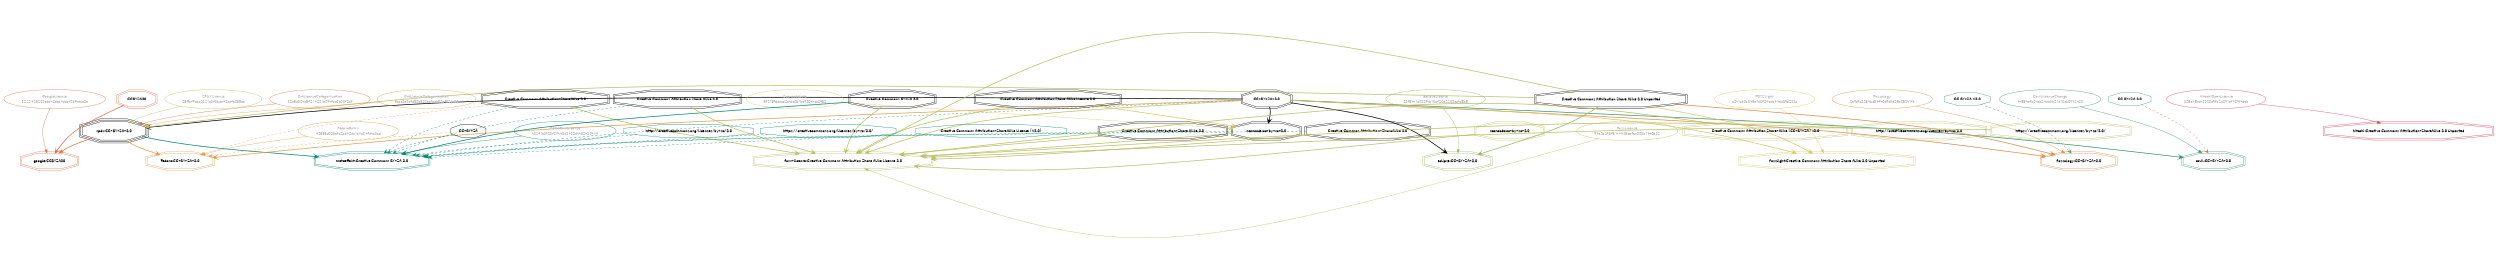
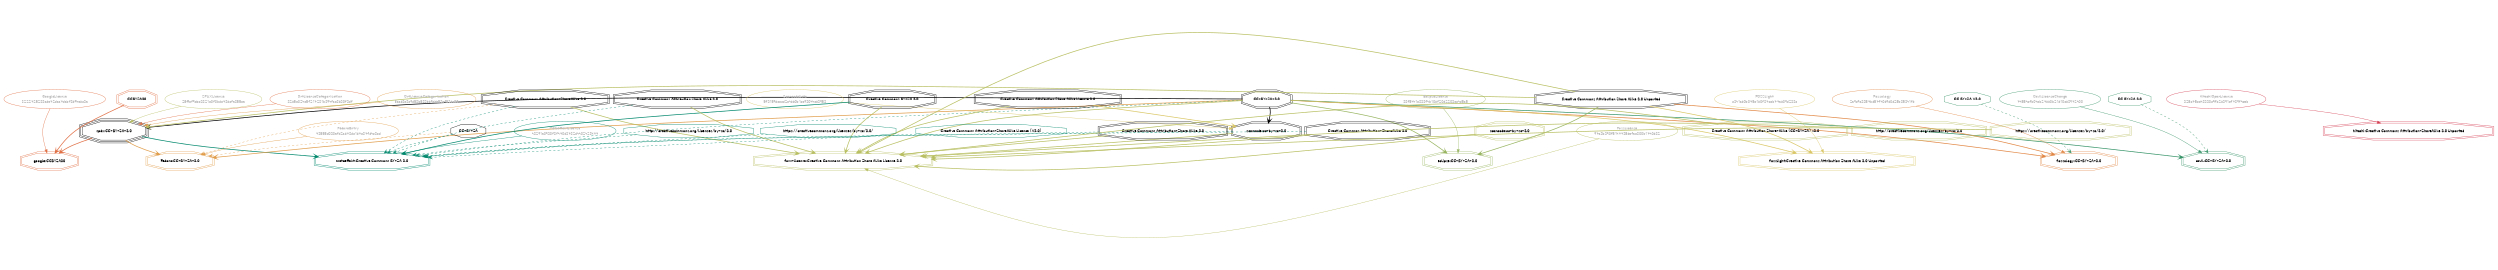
  strict digraph {
    fontname="Patrick Hand"
    splines=curved
    node [fontname="Patrick Hand" shape=doubleoctagon]
    edge [color="#b8bf62" fontname="Patrick Hand" weight=0.7 arrowhead=vee style=bold]
    n1 [color="#b8bf62" fillcolor="beige;1" fontcolor=gray label="SPDXLicense\n25ffaf9abc3821a0f0bda786cfe855ae" shape=ellipse]
    n2 [label="spdx:CC-BY-SA-3.0" shape=tripleoctagon]
    n3 [color="#e06f45" label="google:CCBYSA30"]
    n4 [color="#e09d4b" label="Fedora:CC-BY-SA-3.0"]
    n5 [color="#00876c" label="metaeffekt:Creative Commons BY-SA 3.0"]
    n6 [label="CC-BY-SA-3.0"]
    n7 [label="scancode:cc-by-sa-3.0"]
    n8 [color="#e18745" label="fossology:CC-BY-SA-3.0"]
    n9 [color="#379469" label="cavil:CC-BY-SA-3.0"]
    n10 [color="#b8bf62" label="foss-license:Creative Commons Attribution Share Alike License 3.0"]
    n11 [color="#dac767" label="fosslight:Creative Commons Attribution Share Alike 3.0 Unported"]
    n12 [color="#98b561" label="eclipse:CC-BY-SA-3.0"]
    n13 [label="Creative Commons Attribution Share Alike 3.0 Unported"]
    n14 [color="#e06f45" fillcolor="beige;1" fontcolor=gray label="GoogleLicense\n8222725288ede72dee7debf8694e6c3e" shape=ellipse]
    n15 [color="#e06f45" label=CCBYSA30]
    n16 [label="CC-BY-SA" shape=octagon]
    n17 [color="#e09d4b" fillcolor="beige;1" fontcolor=gray label="FedoraEntry\n73555d030efd2e678dc167a87fd4c8ad" shape=ellipse]
    n18 [label="Creative Commons Attribution-ShareAlike 3.0"]
    n19 [color="#dac767" fillcolor="beige;1" fontcolor=gray label="ScancodeData\n5f31596cacd2a4660b1ce93044a63953" shape=ellipse]
    n20 [label="Creative Commons Attribution Share Alike License 3.0"]
    n21 [color="#e18745" fillcolor="beige;1" fontcolor=gray label="Fossology\n2e9c9e3357bd57f406960d25b85341f6" shape=ellipse]
    n22 [color="#e06f45" fillcolor="beige;1" fontcolor=gray label="OrtLicenseCategorization\n8265a024a5f217281b894fea8630f3df" shape=ellipse]
    n23 [color="#e09d4b" fillcolor="beige;1" fontcolor=gray label="OrtLicenseCategorization\n5ee68a8c9d58b583b69dda53af53da80" shape=ellipse]
    n24 [color="#379469" fillcolor="beige;1" fontcolor=gray label="CavilLicenseChange\n74554cfb04ab27660b21d10c68972400" shape=ellipse]
    n25 [color="#379469" label="CC BY-SA 3.0" shape=octagon]
    n26 [color="#379469" label="CC BY-SA V3.0" shape=octagon]
    n27 [color="#00876c" fillcolor="beige;1" fontcolor=gray label="MetaeffektLicense\n48291e0930f8f47063782d4402428477" shape=ellipse]
    n28 [label="Creative Commons BY-SA 3.0"]
    n29 [label="Creative Commons Attribution Share Alike 3.0"]
    n30 [label="Creative Common Attribution-ShareAlike 3.0"]
    n31 [color="#00876c" label="http://creativecommons.org/licenses/by-sa/3.0" shape=octagon]
    n32 [label="Creative Commons Attribution-Share Alike 3.0"]
    n33 [color="#00876c" label="https://creativecommons.org/licenses/by-sa/3.0/" shape=octagon]
    n34 [color="#00876c" label="Creative Commons Attribution-ShareAlike Licence (V3.0)" shape=octagon]
    n35 [color="#b8bf62" fillcolor="beige;1" fontcolor=gray label="FossLicense\n97e3b390f51477356efea800b1740682" shape=ellipse]
    n36 [color="#d43d51" label="hitachi:Creative Commons Attribution-ShareAlike 3.0 Unported"]
    n37 [color="#b8bf62" label="Creative Commons Attribution Share-Alike (CC-BY-SA) v3.0"]
    n38 [color="#b8bf62" label="http://creativecommons.org/licenses/by-sa/3.0"]
    n39 [color="#b8bf62" label="https://creativecommons.org/licenses/by-sa/3.0/"]
    n40 [color="#b8bf62" label="scancode:cc-by-sa-3.0"]
    n41 [color="#dac767" fillcolor="beige;1" fontcolor=gray label="FOSSLight\nc341e60b075a160f87ccb77e609d238c" shape=ellipse]
    n42 [color="#d43d51" fillcolor="beige;1" fontcolor=gray label="HitachiOpenLicense\n325c75ca48330c9fb26391af789f4ceb" shape=ellipse]
    n43 [color="#98b561" fillcolor="beige;1" fontcolor=gray label="EclipseLicense\n38f5441a838f4b106f20d2203ac4d5e5" shape=ellipse]
    n1 -> n2 [weight=0.5 arrowhead="" style=""]
-   n2 -> n3 [arrowhead=normal color="#e06f45"]
+   n2 -> n3 [color="#e06f45"]
    n2 -> n4 [color="#e09d4b"]
    n2 -> n5 [color="#00876c"]
    n6 -> n2 [color=""]
    n6 -> n4 [color="#e09d4b"]
    n6 -> n5 [color="#00876c" style=dashed weight=0.5]
    n6 -> n7 [color=""]
    n6 -> n8 [color="#e18745"]
    n6 -> n9 [color="#379469"]
    n6 -> n10
    n6 -> n11 [color="#dac767"]
-   n6 -> n12 [color=black]
+   n6 -> n12 [color="#98b561"]
    n7 -> n5 [color="#00876c" style=dashed weight=0.5]
    n7 -> n10
    n13 -> n2
    n13 -> n8 [color="#e18745"]
    n13 -> n10
    n13 -> n11 [color="#dac767"]
    n13 -> n12 [color="#98b561"]
    n14 -> n3 [color="#e06f45" weight=0.5 arrowhead="" style=""]
    n15 -> n3 [color="#e06f45"]
    n16 -> n4 [color="#e09d4b" style=dashed weight=0.5]
    n16 -> n5 [color="#00876c" style=dashed weight=0.5]
    n17 -> n4 [color="#e09d4b" weight=0.5 arrowhead="" style=""]
    n18 -> n4 [color="#e09d4b" style=dashed weight=0.5]
    n18 -> n5 [color="#00876c" style=dashed weight=0.5]
    n18 -> n10
    n19 -> n7 [color="#dac767" weight=0.5 arrowhead="" style=""]
    n20 -> n7 [color="#dac767"]
    n20 -> n10
    n21 -> n8 [color="#e18745" weight=0.5 arrowhead="" style=""]
    n22 -> n2 [color="#e06f45" weight=0.5 arrowhead="" style=""]
    n23 -> n2 [color="#e09d4b" weight=0.5 arrowhead="" style=""]
    n24 -> n9 [color="#379469" weight=0.5 arrowhead="" style=""]
-   n25 -> n9 [color="#e06f45" style=dashed weight=0.5]
+   n25 -> n9 [color="#379469" style=dashed weight=0.5]
    n26 -> n8 [color="#379469" style=dashed weight=0.5]
    n27 -> n5 [color="#00876c" weight=0.5 arrowhead="" style=""]
    n28 -> n5 [color="#00876c"]
    n28 -> n10
    n29 -> n5 [color="#00876c" style=dashed weight=0.5]
    n29 -> n10
    n30 -> n5 [color="#00876c" style=dashed weight=0.5]
    n30 -> n10
    n31 -> n5 [color="#00876c" style=dashed weight=0.5]
    n32 -> n5 [color="#00876c" style=dashed weight=0.5]
    n32 -> n10
    n33 -> n5 [color="#00876c" style=dashed weight=0.5]
    n34 -> n5 [color="#00876c" style=dashed weight=0.5]
    n35 -> n10 [weight=0.5 arrowhead="" style=""]
    n37 -> n10
    n38 -> n10
    n39 -> n10
    n40 -> n10
    n41 -> n11 [color="#dac767" weight=0.5 arrowhead="" style=""]
    n42 -> n36 [color="#d43d51" weight=0.5 arrowhead="" style=""]
    n43 -> n12 [color="#98b561" weight=0.5 arrowhead="" style=""]
  }
